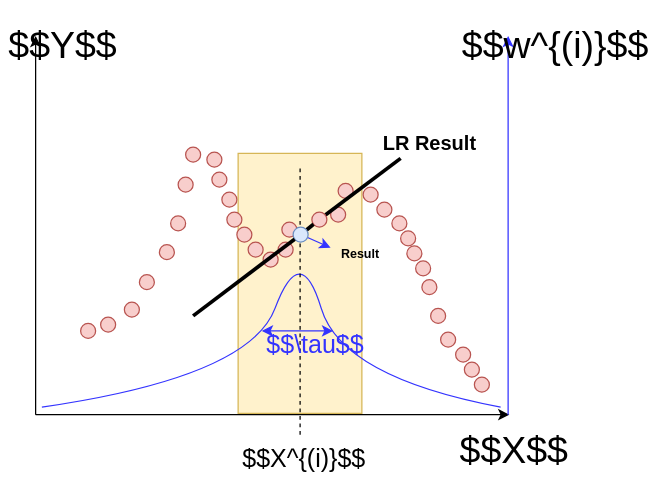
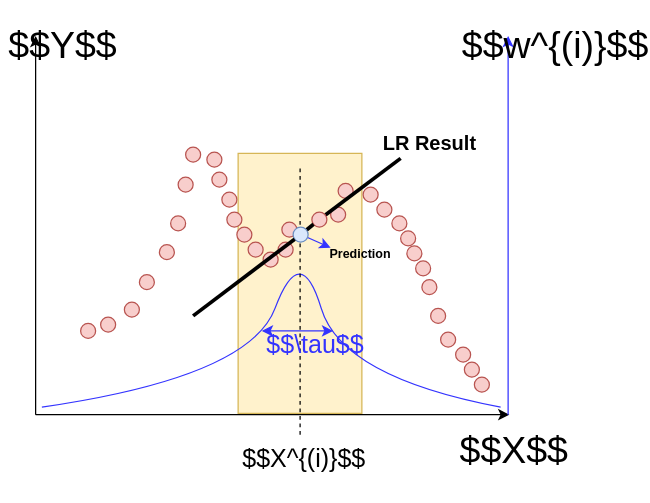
  <mxCell id="0" />
  <mxCell id="1" parent="0" />
  <mxCell id="2" value="" style="rounded=0;whiteSpace=wrap;html=1;fontSize=20;fillColor=#fff2cc;strokeColor=#d6b656;" vertex="1" parent="1"><mxGeometry x="190" y="122" width="99" height="208" as="geometry" /></mxCell>
  <mxCell id="3" value="" style="endArrow=classic;html=1;rounded=0;" edge="1" parent="1"><mxGeometry width="50" height="50" relative="1" as="geometry"><mxPoint x="28" y="331" as="sourcePoint" /><mxPoint x="28" y="28" as="targetPoint" /></mxGeometry></mxCell>
  <mxCell id="4" value="" style="endArrow=classic;html=1;rounded=0;" edge="1" parent="1"><mxGeometry width="50" height="50" relative="1" as="geometry"><mxPoint x="28" y="331" as="sourcePoint" /><mxPoint x="407" y="331" as="targetPoint" /></mxGeometry></mxCell>
  <mxCell id="5" value="" style="ellipse;whiteSpace=wrap;html=1;aspect=fixed;fillColor=#f8cecc;strokeColor=#b85450;" vertex="1" parent="1"><mxGeometry x="64" y="258" width="12" height="12" as="geometry" /></mxCell>
  <mxCell id="6" value="" style="ellipse;whiteSpace=wrap;html=1;aspect=fixed;fillColor=#f8cecc;strokeColor=#b85450;" vertex="1" parent="1"><mxGeometry x="80" y="253" width="12" height="12" as="geometry" /></mxCell>
  <mxCell id="7" value="" style="ellipse;whiteSpace=wrap;html=1;aspect=fixed;fillColor=#f8cecc;strokeColor=#b85450;" vertex="1" parent="1"><mxGeometry x="99" y="241" width="12" height="12" as="geometry" /></mxCell>
  <mxCell id="8" value="" style="ellipse;whiteSpace=wrap;html=1;aspect=fixed;fillColor=#f8cecc;strokeColor=#b85450;" vertex="1" parent="1"><mxGeometry x="111" y="219" width="12" height="12" as="geometry" /></mxCell>
  <mxCell id="9" value="" style="ellipse;whiteSpace=wrap;html=1;aspect=fixed;fillColor=#f8cecc;strokeColor=#b85450;" vertex="1" parent="1"><mxGeometry x="127" y="195" width="12" height="12" as="geometry" /></mxCell>
  <mxCell id="10" value="" style="ellipse;whiteSpace=wrap;html=1;aspect=fixed;fillColor=#f8cecc;strokeColor=#b85450;" vertex="1" parent="1"><mxGeometry x="136" y="172" width="12" height="12" as="geometry" /></mxCell>
  <mxCell id="11" value="" style="ellipse;whiteSpace=wrap;html=1;aspect=fixed;fillColor=#f8cecc;strokeColor=#b85450;" vertex="1" parent="1"><mxGeometry x="142" y="141" width="12" height="12" as="geometry" /></mxCell>
  <mxCell id="12" value="" style="ellipse;whiteSpace=wrap;html=1;aspect=fixed;fillColor=#f8cecc;strokeColor=#b85450;" vertex="1" parent="1"><mxGeometry x="148" y="117" width="12" height="12" as="geometry" /></mxCell>
  <mxCell id="13" value="" style="ellipse;whiteSpace=wrap;html=1;aspect=fixed;fillColor=#f8cecc;strokeColor=#b85450;" vertex="1" parent="1"><mxGeometry x="165" y="121" width="12" height="12" as="geometry" /></mxCell>
  <mxCell id="14" value="" style="ellipse;whiteSpace=wrap;html=1;aspect=fixed;fillColor=#f8cecc;strokeColor=#b85450;" vertex="1" parent="1"><mxGeometry x="169" y="137" width="12" height="12" as="geometry" /></mxCell>
  <mxCell id="15" value="" style="ellipse;whiteSpace=wrap;html=1;aspect=fixed;fillColor=#f8cecc;strokeColor=#b85450;" vertex="1" parent="1"><mxGeometry x="177" y="153" width="12" height="12" as="geometry" /></mxCell>
  <mxCell id="16" value="" style="ellipse;whiteSpace=wrap;html=1;aspect=fixed;fillColor=#f8cecc;strokeColor=#b85450;" vertex="1" parent="1"><mxGeometry x="181" y="169" width="12" height="12" as="geometry" /></mxCell>
  <mxCell id="17" value="" style="ellipse;whiteSpace=wrap;html=1;aspect=fixed;fillColor=#f8cecc;strokeColor=#b85450;" vertex="1" parent="1"><mxGeometry x="189" y="181" width="12" height="12" as="geometry" /></mxCell>
  <mxCell id="18" value="" style="ellipse;whiteSpace=wrap;html=1;aspect=fixed;fillColor=#f8cecc;strokeColor=#b85450;" vertex="1" parent="1"><mxGeometry x="198" y="193" width="12" height="12" as="geometry" /></mxCell>
  <mxCell id="19" value="" style="ellipse;whiteSpace=wrap;html=1;aspect=fixed;fillColor=#f8cecc;strokeColor=#b85450;" vertex="1" parent="1"><mxGeometry x="210" y="201" width="12" height="12" as="geometry" /></mxCell>
  <mxCell id="20" value="" style="ellipse;whiteSpace=wrap;html=1;aspect=fixed;fillColor=#f8cecc;strokeColor=#b85450;" vertex="1" parent="1"><mxGeometry x="222" y="193" width="12" height="12" as="geometry" /></mxCell>
  <mxCell id="21" value="" style="ellipse;whiteSpace=wrap;html=1;aspect=fixed;fillColor=#f8cecc;strokeColor=#b85450;" vertex="1" parent="1"><mxGeometry x="225" y="177" width="12" height="12" as="geometry" /></mxCell>
  <mxCell id="22" value="" style="ellipse;whiteSpace=wrap;html=1;aspect=fixed;fillColor=#f8cecc;strokeColor=#b85450;" vertex="1" parent="1"><mxGeometry x="270" y="146" width="12" height="12" as="geometry" /></mxCell>
  <mxCell id="23" value="" style="ellipse;whiteSpace=wrap;html=1;aspect=fixed;fillColor=#f8cecc;strokeColor=#b85450;" vertex="1" parent="1"><mxGeometry x="264" y="165" width="12" height="12" as="geometry" /></mxCell>
  <mxCell id="24" value="" style="ellipse;whiteSpace=wrap;html=1;aspect=fixed;fillColor=#f8cecc;strokeColor=#b85450;" vertex="1" parent="1"><mxGeometry x="290" y="149" width="12" height="12" as="geometry" /></mxCell>
  <mxCell id="25" value="" style="ellipse;whiteSpace=wrap;html=1;aspect=fixed;fillColor=#f8cecc;strokeColor=#b85450;" vertex="1" parent="1"><mxGeometry x="301" y="161" width="12" height="12" as="geometry" /></mxCell>
  <mxCell id="26" value="" style="ellipse;whiteSpace=wrap;html=1;aspect=fixed;fillColor=#f8cecc;strokeColor=#b85450;" vertex="1" parent="1"><mxGeometry x="313" y="172" width="12" height="12" as="geometry" /></mxCell>
  <mxCell id="27" value="" style="ellipse;whiteSpace=wrap;html=1;aspect=fixed;fillColor=#f8cecc;strokeColor=#b85450;" vertex="1" parent="1"><mxGeometry x="320" y="184" width="12" height="12" as="geometry" /></mxCell>
  <mxCell id="28" value="" style="ellipse;whiteSpace=wrap;html=1;aspect=fixed;fillColor=#f8cecc;strokeColor=#b85450;" vertex="1" parent="1"><mxGeometry x="325" y="196" width="12" height="12" as="geometry" /></mxCell>
  <mxCell id="29" value="" style="ellipse;whiteSpace=wrap;html=1;aspect=fixed;fillColor=#f8cecc;strokeColor=#b85450;" vertex="1" parent="1"><mxGeometry x="332" y="208" width="12" height="12" as="geometry" /></mxCell>
  <mxCell id="30" value="" style="ellipse;whiteSpace=wrap;html=1;aspect=fixed;fillColor=#f8cecc;strokeColor=#b85450;" vertex="1" parent="1"><mxGeometry x="337" y="223" width="12" height="12" as="geometry" /></mxCell>
  <mxCell id="31" value="" style="ellipse;whiteSpace=wrap;html=1;aspect=fixed;fillColor=#f8cecc;strokeColor=#b85450;" vertex="1" parent="1"><mxGeometry x="344" y="246" width="12" height="12" as="geometry" /></mxCell>
  <mxCell id="32" value="" style="ellipse;whiteSpace=wrap;html=1;aspect=fixed;fillColor=#f8cecc;strokeColor=#b85450;" vertex="1" parent="1"><mxGeometry x="352" y="265" width="12" height="12" as="geometry" /></mxCell>
  <mxCell id="33" value="" style="ellipse;whiteSpace=wrap;html=1;aspect=fixed;fillColor=#f8cecc;strokeColor=#b85450;" vertex="1" parent="1"><mxGeometry x="364" y="277" width="12" height="12" as="geometry" /></mxCell>
  <mxCell id="34" value="" style="ellipse;whiteSpace=wrap;html=1;aspect=fixed;fillColor=#f8cecc;strokeColor=#b85450;" vertex="1" parent="1"><mxGeometry x="371" y="289" width="12" height="12" as="geometry" /></mxCell>
  <mxCell id="35" value="" style="ellipse;whiteSpace=wrap;html=1;aspect=fixed;fillColor=#f8cecc;strokeColor=#b85450;" vertex="1" parent="1"><mxGeometry x="379" y="301" width="12" height="12" as="geometry" /></mxCell>
  <mxCell id="36" value="" style="curved=1;endArrow=none;html=1;rounded=0;endFill=0;strokeColor=#3333FF;" edge="1" parent="1"><mxGeometry width="50" height="50" relative="1" as="geometry"><mxPoint x="33" y="325" as="sourcePoint" /><mxPoint x="400" y="325" as="targetPoint" /><Array as="points"><mxPoint x="199" y="301" /><mxPoint x="240" y="191" /><mxPoint x="273" y="301" /></Array></mxGeometry></mxCell>
  <mxCell id="37" value="" style="endArrow=classic;html=1;rounded=0;strokeColor=#3333FF;" edge="1" parent="1"><mxGeometry width="50" height="50" relative="1" as="geometry"><mxPoint x="406" y="331" as="sourcePoint" /><mxPoint x="406" y="28" as="targetPoint" /></mxGeometry></mxCell>
  <mxCell id="38" value="$$X$$" style="text;html=1;strokeColor=none;fillColor=none;align=center;verticalAlign=middle;whiteSpace=wrap;rounded=0;fontSize=30;" vertex="1" parent="1"><mxGeometry x="381" y="344" width="60" height="30" as="geometry" /></mxCell>
  <mxCell id="39" value="$$Y$$" style="text;html=1;strokeColor=none;fillColor=none;align=center;verticalAlign=middle;whiteSpace=wrap;rounded=0;fontSize=30;" vertex="1" parent="1"><mxGeometry x="20" y="20" width="60" height="30" as="geometry" /></mxCell>
  <mxCell id="40" value="$$w^{(i)}$$" style="text;html=1;strokeColor=none;fillColor=none;align=center;verticalAlign=middle;whiteSpace=wrap;rounded=0;fontSize=30;" vertex="1" parent="1"><mxGeometry x="414" y="20" width="60" height="30" as="geometry" /></mxCell>
  <mxCell id="41" value="" style="endArrow=none;dashed=1;html=1;rounded=0;fontSize=30;strokeColor=#000000;" edge="1" parent="1"><mxGeometry width="50" height="50" relative="1" as="geometry"><mxPoint x="239.58" y="347" as="sourcePoint" /><mxPoint x="239.58" y="133" as="targetPoint" /></mxGeometry></mxCell>
  <mxCell id="42" value="$$X^{(i)}$$" style="text;html=1;strokeColor=none;fillColor=none;align=center;verticalAlign=middle;whiteSpace=wrap;rounded=0;fontSize=20;" vertex="1" parent="1"><mxGeometry x="213" y="350" width="60" height="30" as="geometry" /></mxCell>
  <mxCell id="43" value="" style="endArrow=none;html=1;rounded=0;fontSize=20;strokeColor=#000000;startArrow=none;strokeWidth=3;" edge="1" parent="1" source="44"><mxGeometry width="50" height="50" relative="1" as="geometry"><mxPoint x="154" y="252" as="sourcePoint" /><mxPoint x="320" y="126" as="targetPoint" /></mxGeometry></mxCell>
  <mxCell id="44" value="" style="ellipse;whiteSpace=wrap;html=1;aspect=fixed;fillColor=#f8cecc;strokeColor=#b85450;" vertex="1" parent="1"><mxGeometry x="249" y="169" width="12" height="12" as="geometry" /></mxCell>
  <mxCell id="45" value="" style="endArrow=none;html=1;rounded=0;fontSize=20;strokeColor=#000000;strokeWidth=3;startArrow=none;" edge="1" parent="1" source="50" target="44"><mxGeometry width="50" height="50" relative="1" as="geometry"><mxPoint x="154" y="252" as="sourcePoint" /><mxPoint x="320" y="126" as="targetPoint" /></mxGeometry></mxCell>
  <mxCell id="46" value="" style="endArrow=classic;startArrow=classic;html=1;rounded=0;fontSize=20;strokeColor=#3333FF;" edge="1" parent="1"><mxGeometry width="50" height="50" relative="1" as="geometry"><mxPoint x="209" y="264" as="sourcePoint" /><mxPoint x="266" y="264" as="targetPoint" /></mxGeometry></mxCell>
  <mxCell id="47" value="$$\tau$$" style="text;html=1;strokeColor=none;fillColor=none;align=center;verticalAlign=middle;whiteSpace=wrap;rounded=0;fontSize=20;fontColor=#3333FF;" vertex="1" parent="1"><mxGeometry x="222" y="259" width="60" height="30" as="geometry" /></mxCell>
  <mxCell id="48" value="&lt;font style=&quot;font-size: 16px&quot;&gt;&lt;b&gt;LR Result&lt;/b&gt;&lt;/font&gt;" style="text;html=1;strokeColor=none;fillColor=none;align=center;verticalAlign=middle;whiteSpace=wrap;rounded=0;fontSize=20;" vertex="1" parent="1"><mxGeometry x="291.5" y="97" width="103" height="30" as="geometry" /></mxCell>
  <mxCell id="49" style="rounded=0;orthogonalLoop=1;jettySize=auto;html=1;entryX=0;entryY=0.5;entryDx=0;entryDy=0;fontSize=10;fontColor=#3333FF;endArrow=classic;endFill=1;strokeColor=#3333FF;strokeWidth=1;" edge="1" parent="1" source="50" target="52"><mxGeometry relative="1" as="geometry" /></mxCell>
  <mxCell id="50" value="" style="ellipse;whiteSpace=wrap;html=1;aspect=fixed;fillColor=#dae8fc;strokeColor=#6c8ebf;" vertex="1" parent="1"><mxGeometry x="234" y="181" width="12" height="12" as="geometry" /></mxCell>
  <mxCell id="51" value="" style="endArrow=none;html=1;rounded=0;fontSize=20;strokeColor=#000000;strokeWidth=3;" edge="1" parent="1" target="50"><mxGeometry width="50" height="50" relative="1" as="geometry"><mxPoint x="154" y="252" as="sourcePoint" /><mxPoint x="250.227" y="178.636" as="targetPoint" /></mxGeometry></mxCell>
- <mxCell id="52" value="&lt;font size=&quot;1&quot;&gt;&lt;b&gt;Result&lt;/b&gt;&lt;/font&gt;" style="text;html=1;strokeColor=none;fillColor=none;align=center;verticalAlign=middle;whiteSpace=wrap;rounded=0;fontSize=20;" vertex="1" parent="1"><mxGeometry x="264" y="194" width="48" height="7" as="geometry" /></mxCell>
+ <mxCell id="52" value="&lt;font size=&quot;1&quot;&gt;&lt;b&gt;Prediction&lt;/b&gt;&lt;/font&gt;" style="text;html=1;strokeColor=none;fillColor=none;align=center;verticalAlign=middle;whiteSpace=wrap;rounded=0;fontSize=20;" vertex="1" parent="1"><mxGeometry x="264" y="194" width="48" height="7" as="geometry" /></mxCell>
